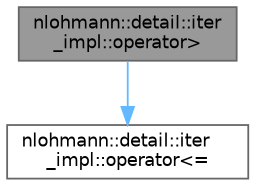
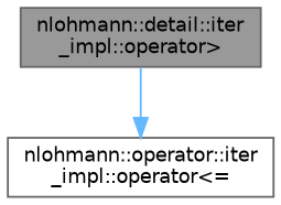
  digraph {
    rankdir=TB
    node [fontname=Helvetica fontsize=10 shape=box style=filled]
    n1 [color=gray40 fillcolor=grey60 fontcolor=black height=0.2 label="nlohmann::detail::iter\l_impl::operator\>" width=0.4]
-   n2 [color=grey40 fillcolor=white height=0.2 label="nlohmann::detail::iter\l_impl::operator\<=" width=0.4]
+   n2 [color=grey40 fillcolor=white height=0.2 label="nlohmann::operator::iter\l_impl::operator\<=" width=0.4]
    n1 -> n2 [color=steelblue1 fontname=Helvetica fontsize=10 labelfontname=Helvetica labelfontsize=10 style=solid]
  }
